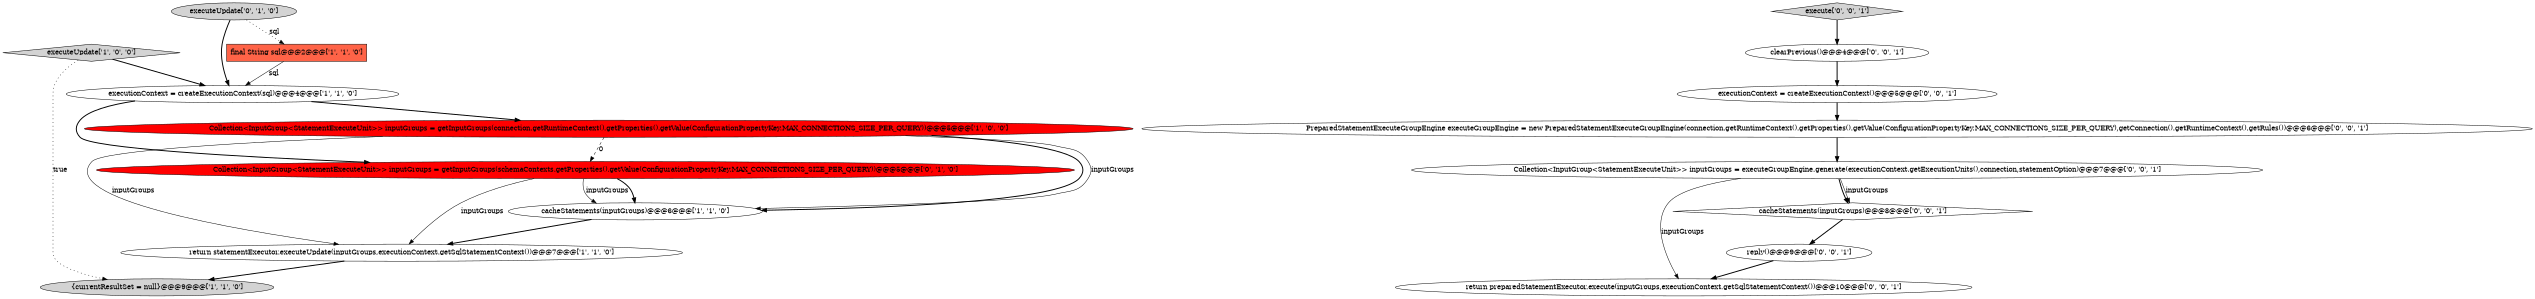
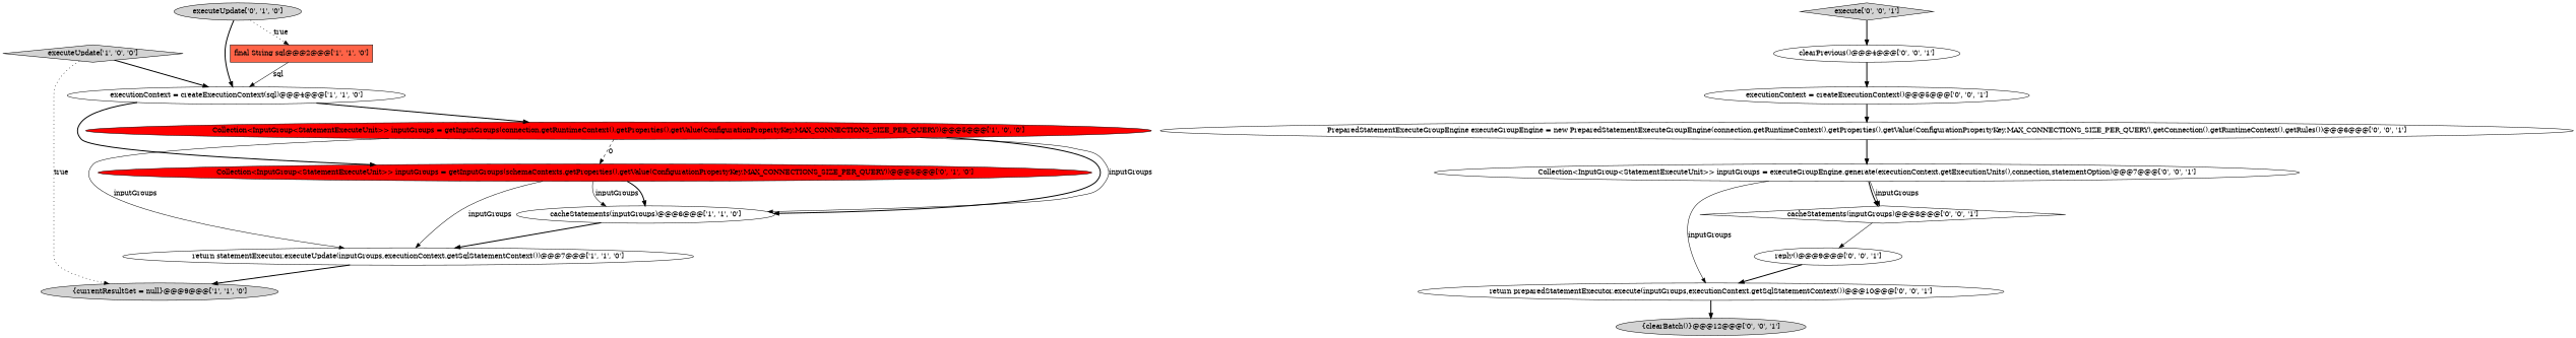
  digraph {
    node [fillcolor=white shape=ellipse style=filled]
    edge [style=bold]
    n1 [label="cacheStatements(inputGroups)@@@6@@@['1', '1', '0']"]
    n2 [label="return statementExecutor.executeUpdate(inputGroups,executionContext.getSqlStatementContext())@@@7@@@['1', '1', '0']"]
    n3 [fillcolor=lightgray label="{currentResultSet = null}@@@9@@@['1', '1', '0']"]
    n4 [label="reply()@@@9@@@['0', '0', '1']"]
    n5 [label="return preparedStatementExecutor.execute(inputGroups,executionContext.getSqlStatementContext())@@@10@@@['0', '0', '1']"]
+   n6 [fillcolor=lightgray label="{clearBatch()}@@@12@@@['0', '0', '1']"]
    n7 [label="Collection<InputGroup<StatementExecuteUnit>> inputGroups = executeGroupEngine.generate(executionContext.getExecutionUnits(),connection,statementOption)@@@7@@@['0', '0', '1']"]
    n8 [label="cacheStatements(inputGroups)@@@8@@@['0', '0', '1']" shape=diamond]
    n9 [fillcolor=red label="Collection<InputGroup<StatementExecuteUnit>> inputGroups = getInputGroups(schemaContexts.getProperties().getValue(ConfigurationPropertyKey.MAX_CONNECTIONS_SIZE_PER_QUERY))@@@5@@@['0', '1', '0']"]
    n10 [label="executionContext = createExecutionContext()@@@5@@@['0', '0', '1']"]
    n11 [label="PreparedStatementExecuteGroupEngine executeGroupEngine = new PreparedStatementExecuteGroupEngine(connection.getRuntimeContext().getProperties().getValue(ConfigurationPropertyKey.MAX_CONNECTIONS_SIZE_PER_QUERY),getConnection().getRuntimeContext().getRules())@@@6@@@['0', '0', '1']"]
    n12 [label="clearPrevious()@@@4@@@['0', '0', '1']"]
    n13 [fillcolor=tomato label="final String sql@@@2@@@['1', '1', '0']" shape=box]
    n14 [label="executionContext = createExecutionContext(sql)@@@4@@@['1', '1', '0']"]
    n15 [fillcolor=red label="Collection<InputGroup<StatementExecuteUnit>> inputGroups = getInputGroups(connection.getRuntimeContext().getProperties().getValue(ConfigurationPropertyKey.MAX_CONNECTIONS_SIZE_PER_QUERY))@@@5@@@['1', '0', '0']"]
    n16 [fillcolor=lightgray label="executeUpdate['1', '0', '0']" shape=diamond]
    n17 [fillcolor=lightgray label="execute['0', '0', '1']" shape=diamond]
    n18 [fillcolor=lightgray label="executeUpdate['0', '1', '0']"]
    n1 -> n2
    n2 -> n3
    n4 -> n5
+   n5 -> n6
    n7 -> n5 [label=inputGroups style=solid]
    n7 -> n8
    n7 -> n8 [label=inputGroups style=solid]
-   n8 -> n4
+   n8 -> n4 [style=solid]
    n9 -> n1 [label=inputGroups style=solid]
    n9 -> n1
    n9 -> n2 [label=inputGroups style=solid]
    n10 -> n11
    n11 -> n7
    n12 -> n10
    n13 -> n14 [label=sql style=solid]
    n14 -> n9
    n14 -> n15
    n15 -> n1
    n15 -> n1 [label=inputGroups style=solid]
    n15 -> n2 [label=inputGroups style=solid]
    n15 -> n9 [label=0 style=dashed]
    n16 -> n3 [label=true style=dotted]
    n16 -> n14
    n17 -> n12
-   n18 -> n13 [label=sql style=dotted]
+   n18 -> n13 [label=true style=dotted]
    n18 -> n14
  }
